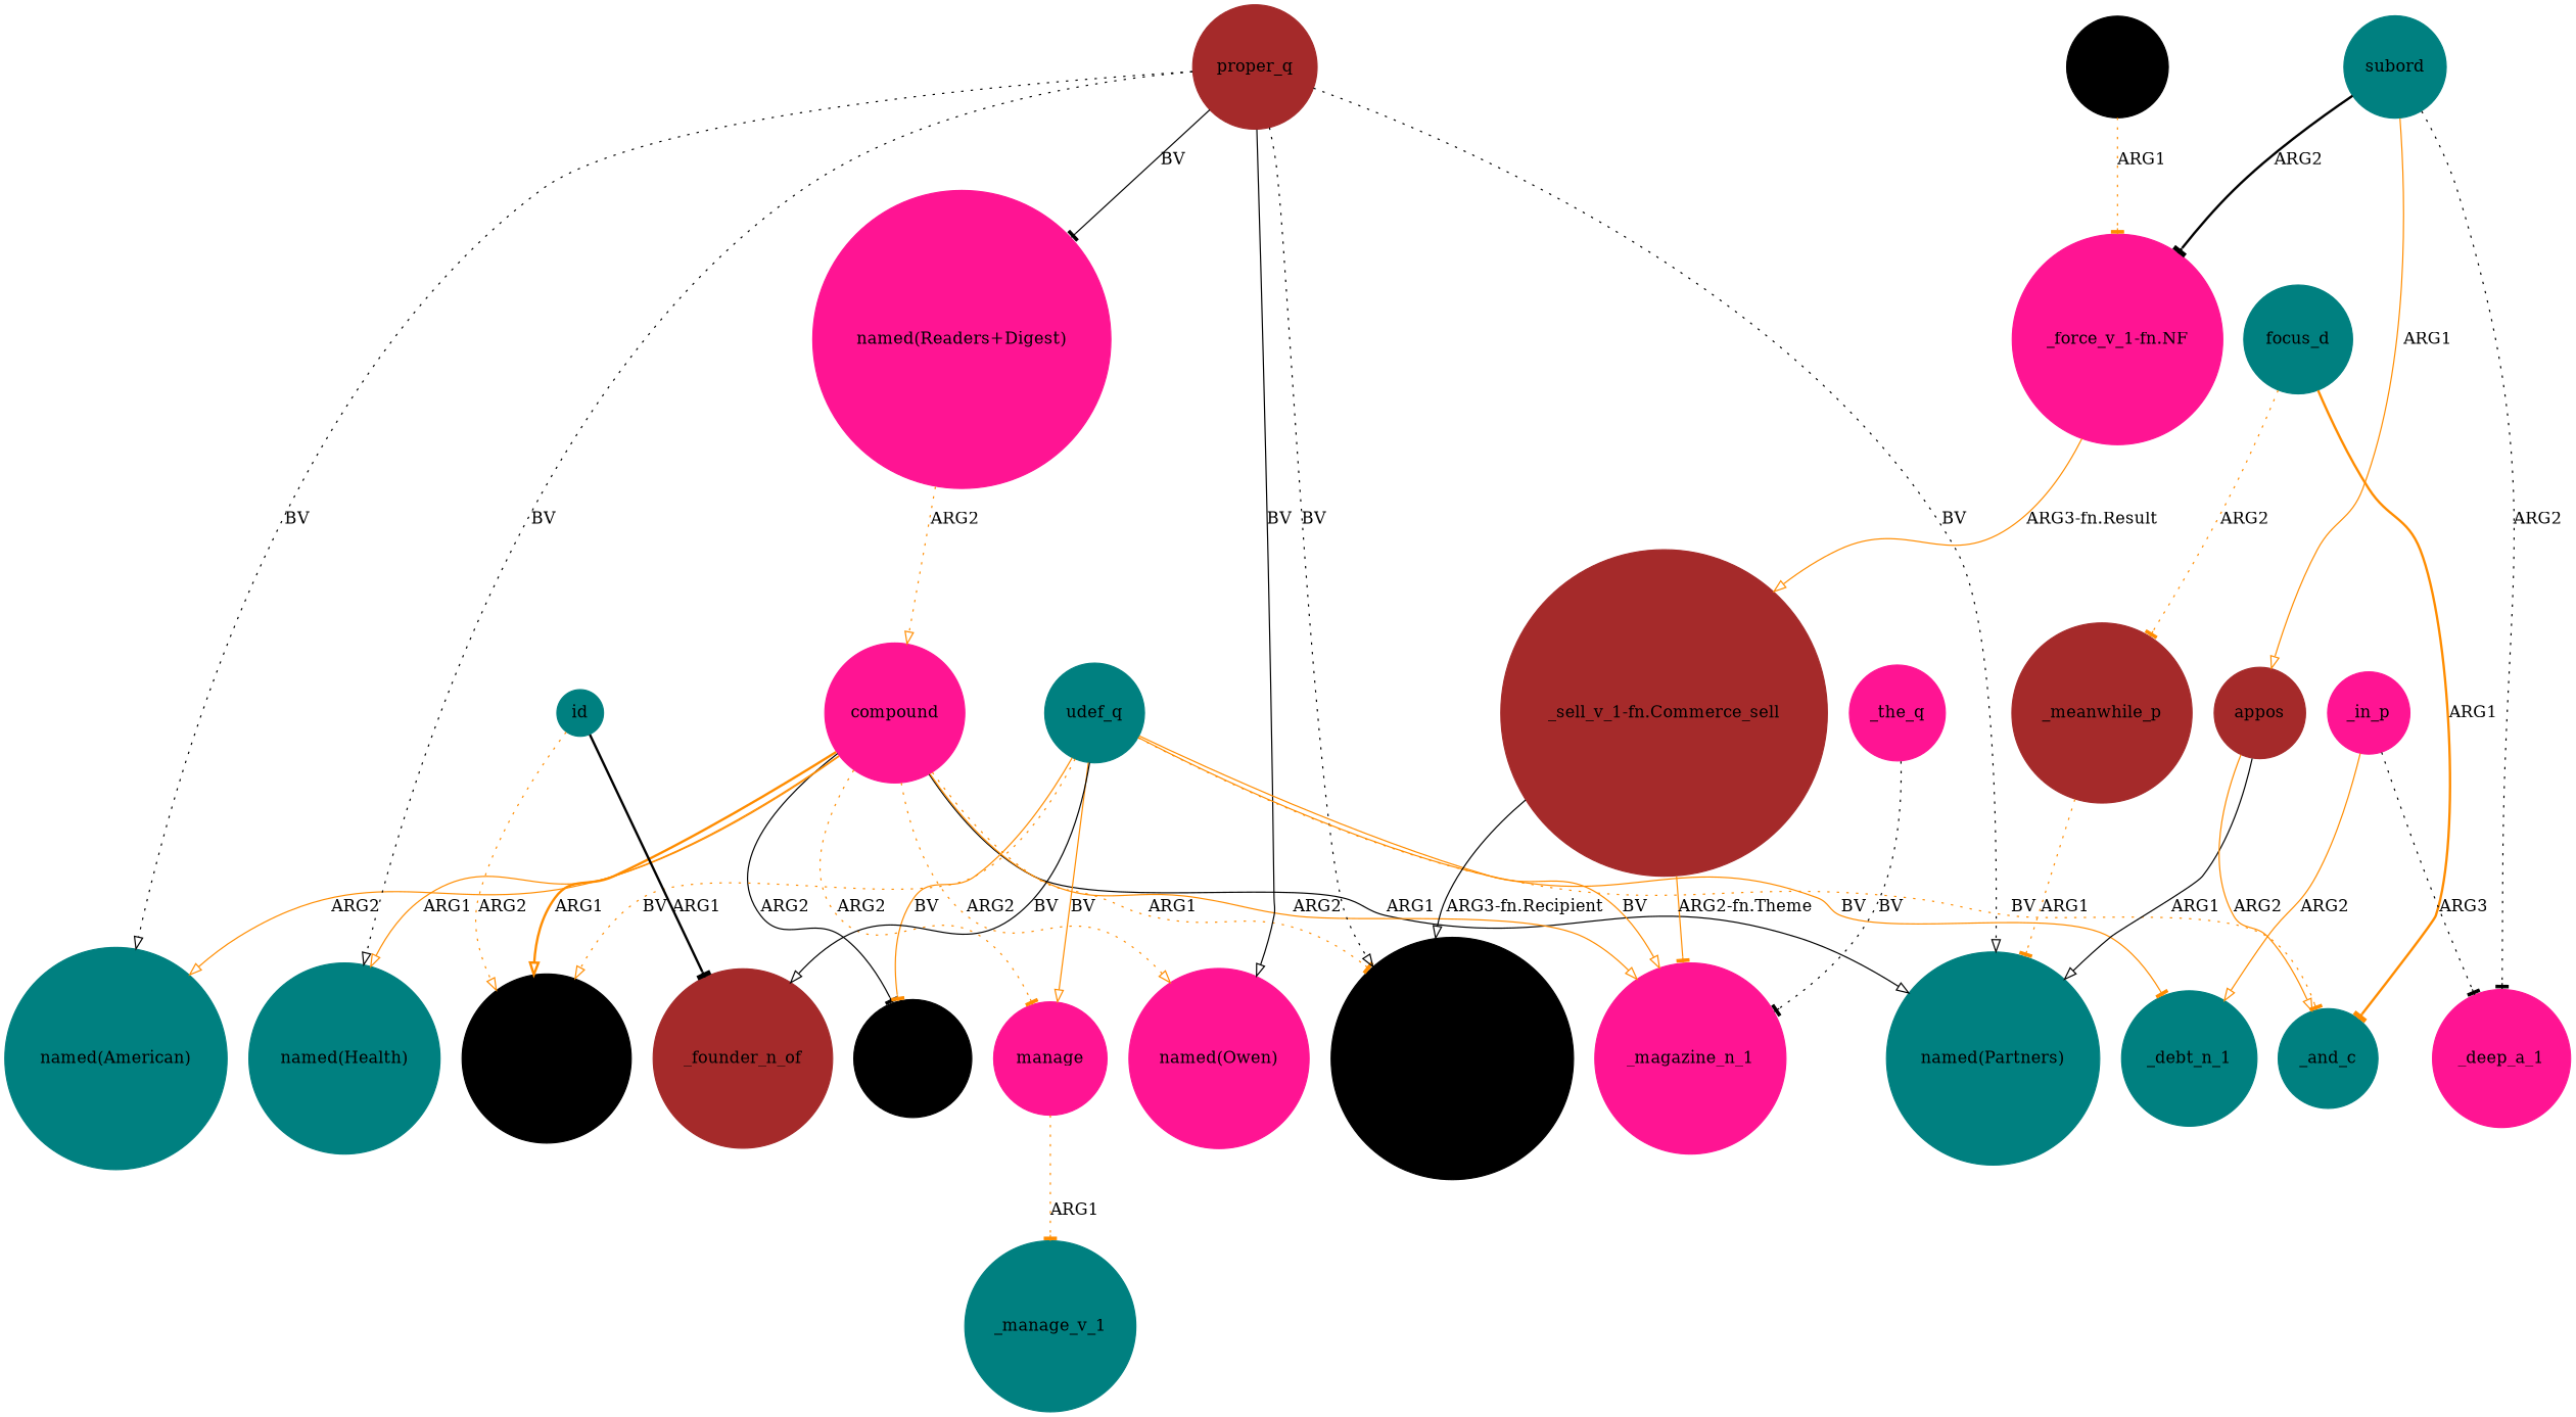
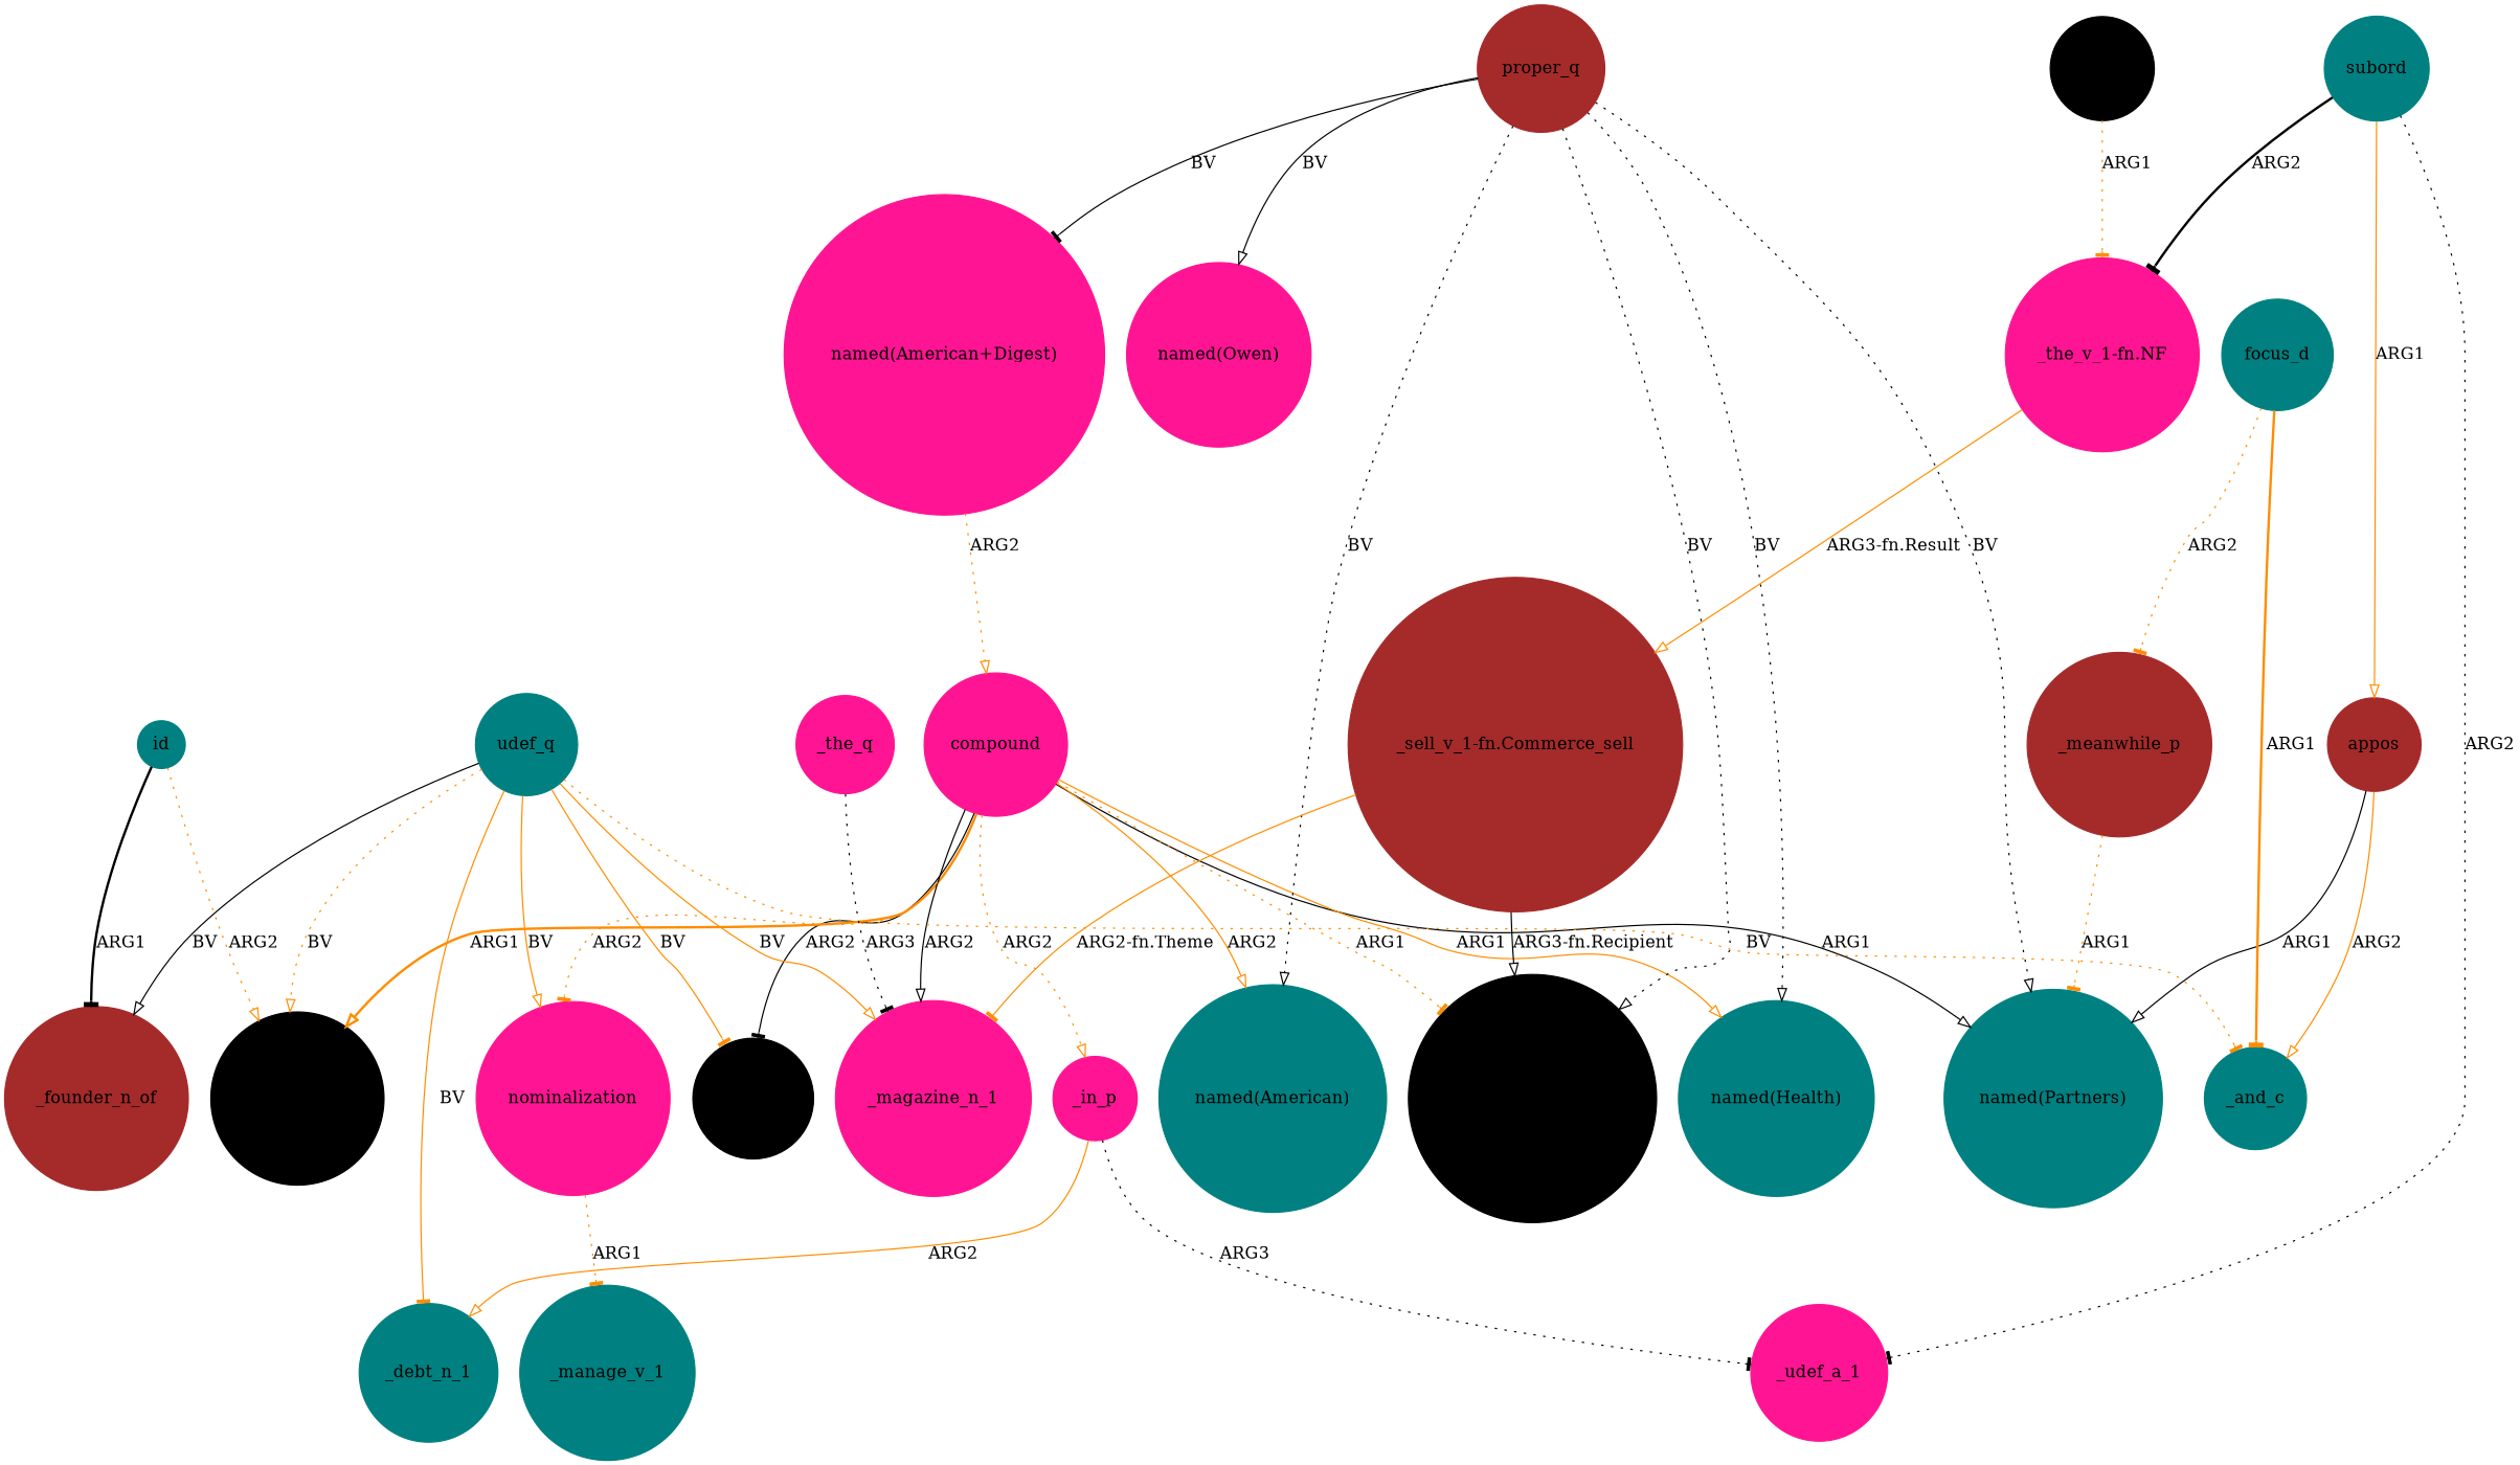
  digraph {
    node [color=teal shape=circle style=filled]
    edge [arrowhead=onormal color=darkorange style=solid]
    "named(Partners)"
    compound [color=deeppink]
    _inc_n_1 [color=black]
    "named(American)"
    "named(Association)" [color=black]
    _partner_n_1 [color=black]
    _magazine_n_1 [color=deeppink]
    "named(Health)"
-   nominalization [color=deeppink label=manage]
+   nominalization [color=deeppink]
    "named(Owen)" [color=deeppink]
-   "named(Readers+Digest)" [color=deeppink]
+   "named(Readers+Digest)" [color=deeppink label="named(American+Digest)"]
    _manage_v_1
    proper_q [color=brown]
    udef_q
    _debt_n_1
    _founder_n_of [color=brown]
    _and_c
    subord
    appos [color=brown]
-   "_force_v_1-fn.NF" [color=deeppink]
-   _deep_a_1 [color=deeppink]
+   "_force_v_1-fn.NF" [color=deeppink label="_the_v_1-fn.NF"]
+   _deep_a_1 [color=deeppink label=_udef_a_1]
    "_sell_v_1-fn.Commerce_sell" [color=brown]
    _the_q [color=deeppink]
    focus_d
    _meanwhile_p [color=brown]
    id
    _in_p [color=deeppink]
    parg_d [color=black]
    compound -> "named(Partners)" [color=black label=ARG1]
    compound -> _inc_n_1 [arrowhead=tee color=black label=ARG2]
    compound -> "named(American)" [label=ARG2]
    compound -> "named(Association)" [arrowhead=tee label=ARG1 style=dotted]
    compound -> _partner_n_1 [label=ARG1 style=bold]
-   compound -> _magazine_n_1 [label=ARG2]
+   compound -> _magazine_n_1 [color=black label=ARG2]
    compound -> "named(Health)" [label=ARG1]
    compound -> nominalization [arrowhead=tee label=ARG2 style=dotted]
-   compound -> "named(Owen)" [label=ARG2 style=dotted]
+   compound -> _in_p [label=ARG2 style=dotted]
    nominalization -> _manage_v_1 [arrowhead=tee label=ARG1 style=dotted]
    "named(Readers+Digest)" -> compound [label=ARG2 style=dotted]
    proper_q -> "named(Partners)" [color=black label=BV style=dotted]
    proper_q -> "named(American)" [color=black label=BV style=dotted]
    proper_q -> "named(Association)" [color=black label=BV style=dotted]
    proper_q -> "named(Health)" [color=black label=BV style=dotted]
    proper_q -> "named(Owen)" [color=black label=BV]
    proper_q -> "named(Readers+Digest)" [arrowhead=tee color=black label=BV]
    udef_q -> _inc_n_1 [arrowhead=tee label=BV]
    udef_q -> _partner_n_1 [label=BV style=dotted]
    udef_q -> _magazine_n_1 [label=BV]
    udef_q -> nominalization [label=BV]
    udef_q -> _debt_n_1 [arrowhead=tee label=BV]
    udef_q -> _founder_n_of [color=black label=BV]
    udef_q -> _and_c [arrowhead=tee label=BV style=dotted]
    subord -> appos [label=ARG1]
    subord -> "_force_v_1-fn.NF" [arrowhead=tee color=black label=ARG2 style=bold]
    subord -> _deep_a_1 [arrowhead=tee color=black label=ARG2 style=dotted]
    appos -> "named(Partners)" [color=black label=ARG1]
    appos -> _and_c [label=ARG2]
    "_force_v_1-fn.NF" -> "_sell_v_1-fn.Commerce_sell" [label="ARG3-fn.Result"]
    "_sell_v_1-fn.Commerce_sell" -> "named(Association)" [color=black label="ARG3-fn.Recipient"]
    "_sell_v_1-fn.Commerce_sell" -> _magazine_n_1 [arrowhead=tee label="ARG2-fn.Theme"]
-   _the_q -> _magazine_n_1 [arrowhead=tee color=black label=BV style=dotted]
+   _the_q -> _magazine_n_1 [arrowhead=tee color=black label=ARG3 style=dotted]
    focus_d -> _and_c [arrowhead=tee label=ARG1 style=bold]
    focus_d -> _meanwhile_p [arrowhead=tee label=ARG2 style=dotted]
    _meanwhile_p -> "named(Partners)" [arrowhead=tee label=ARG1 style=dotted]
    id -> _partner_n_1 [label=ARG2 style=dotted]
    id -> _founder_n_of [arrowhead=tee color=black label=ARG1 style=bold]
    _in_p -> _debt_n_1 [label=ARG2]
    _in_p -> _deep_a_1 [arrowhead=tee color=black label=ARG3 style=dotted]
    parg_d -> "_force_v_1-fn.NF" [arrowhead=tee label=ARG1 style=dotted]
  }
